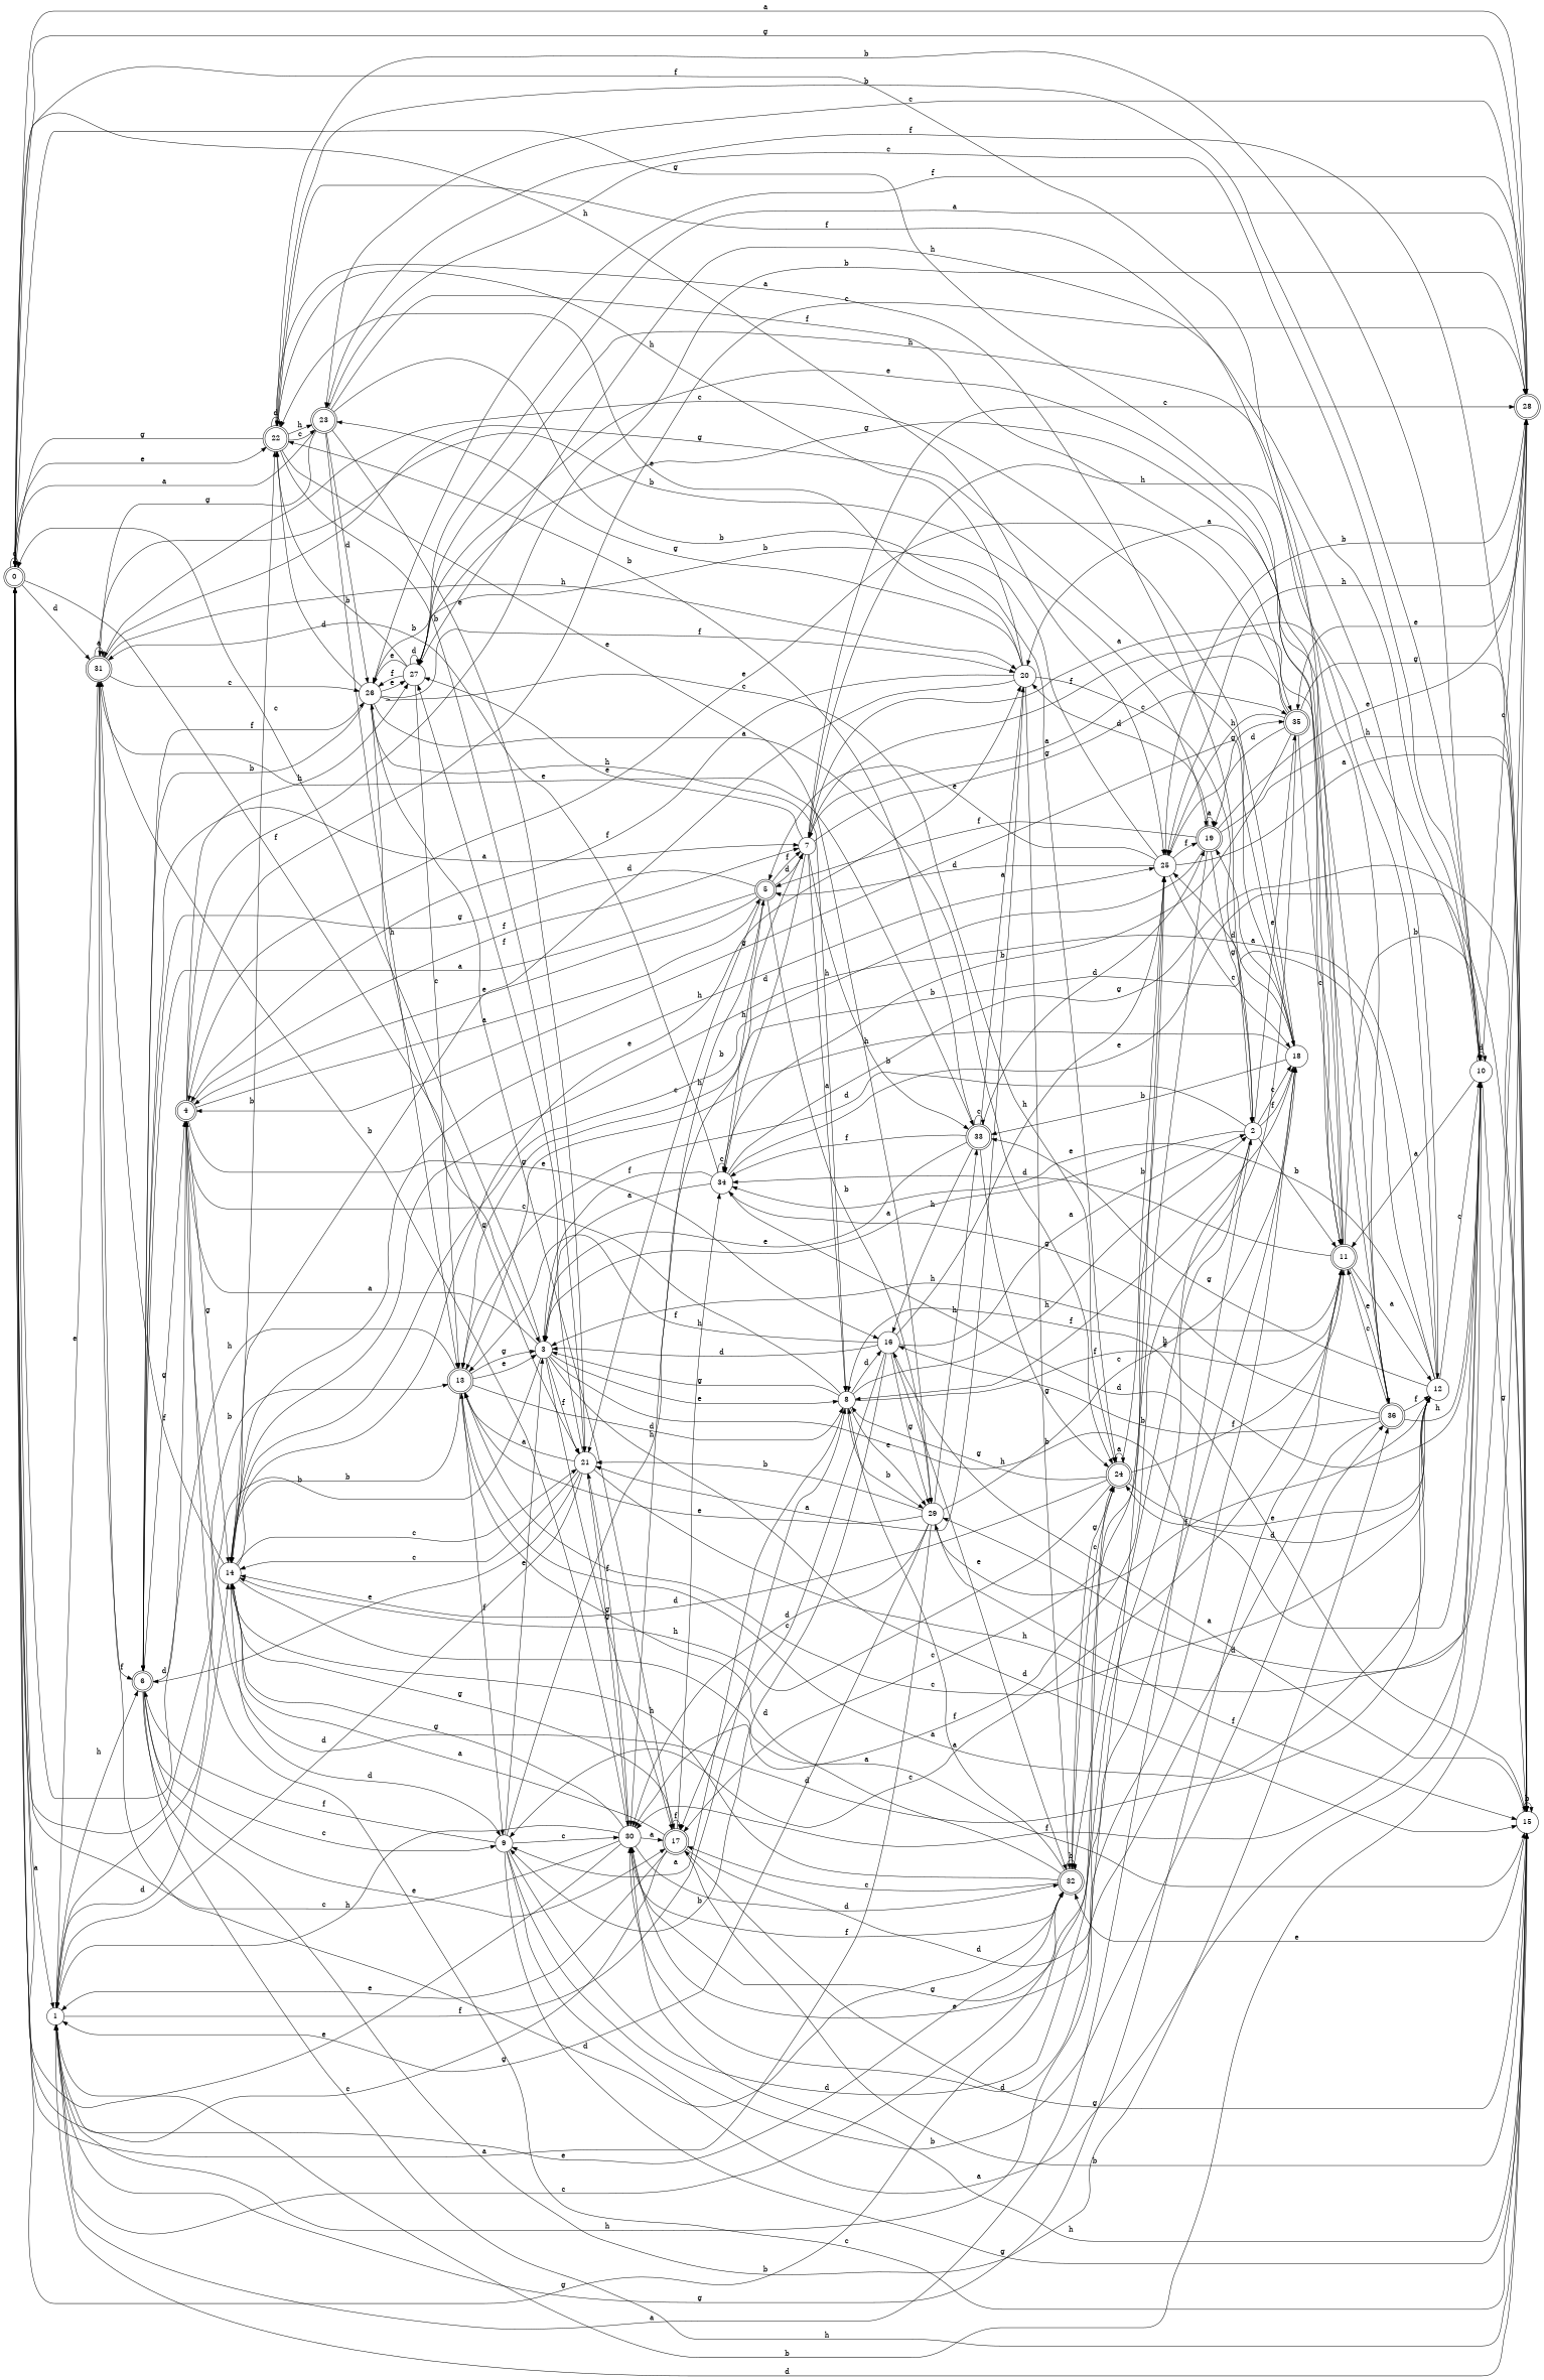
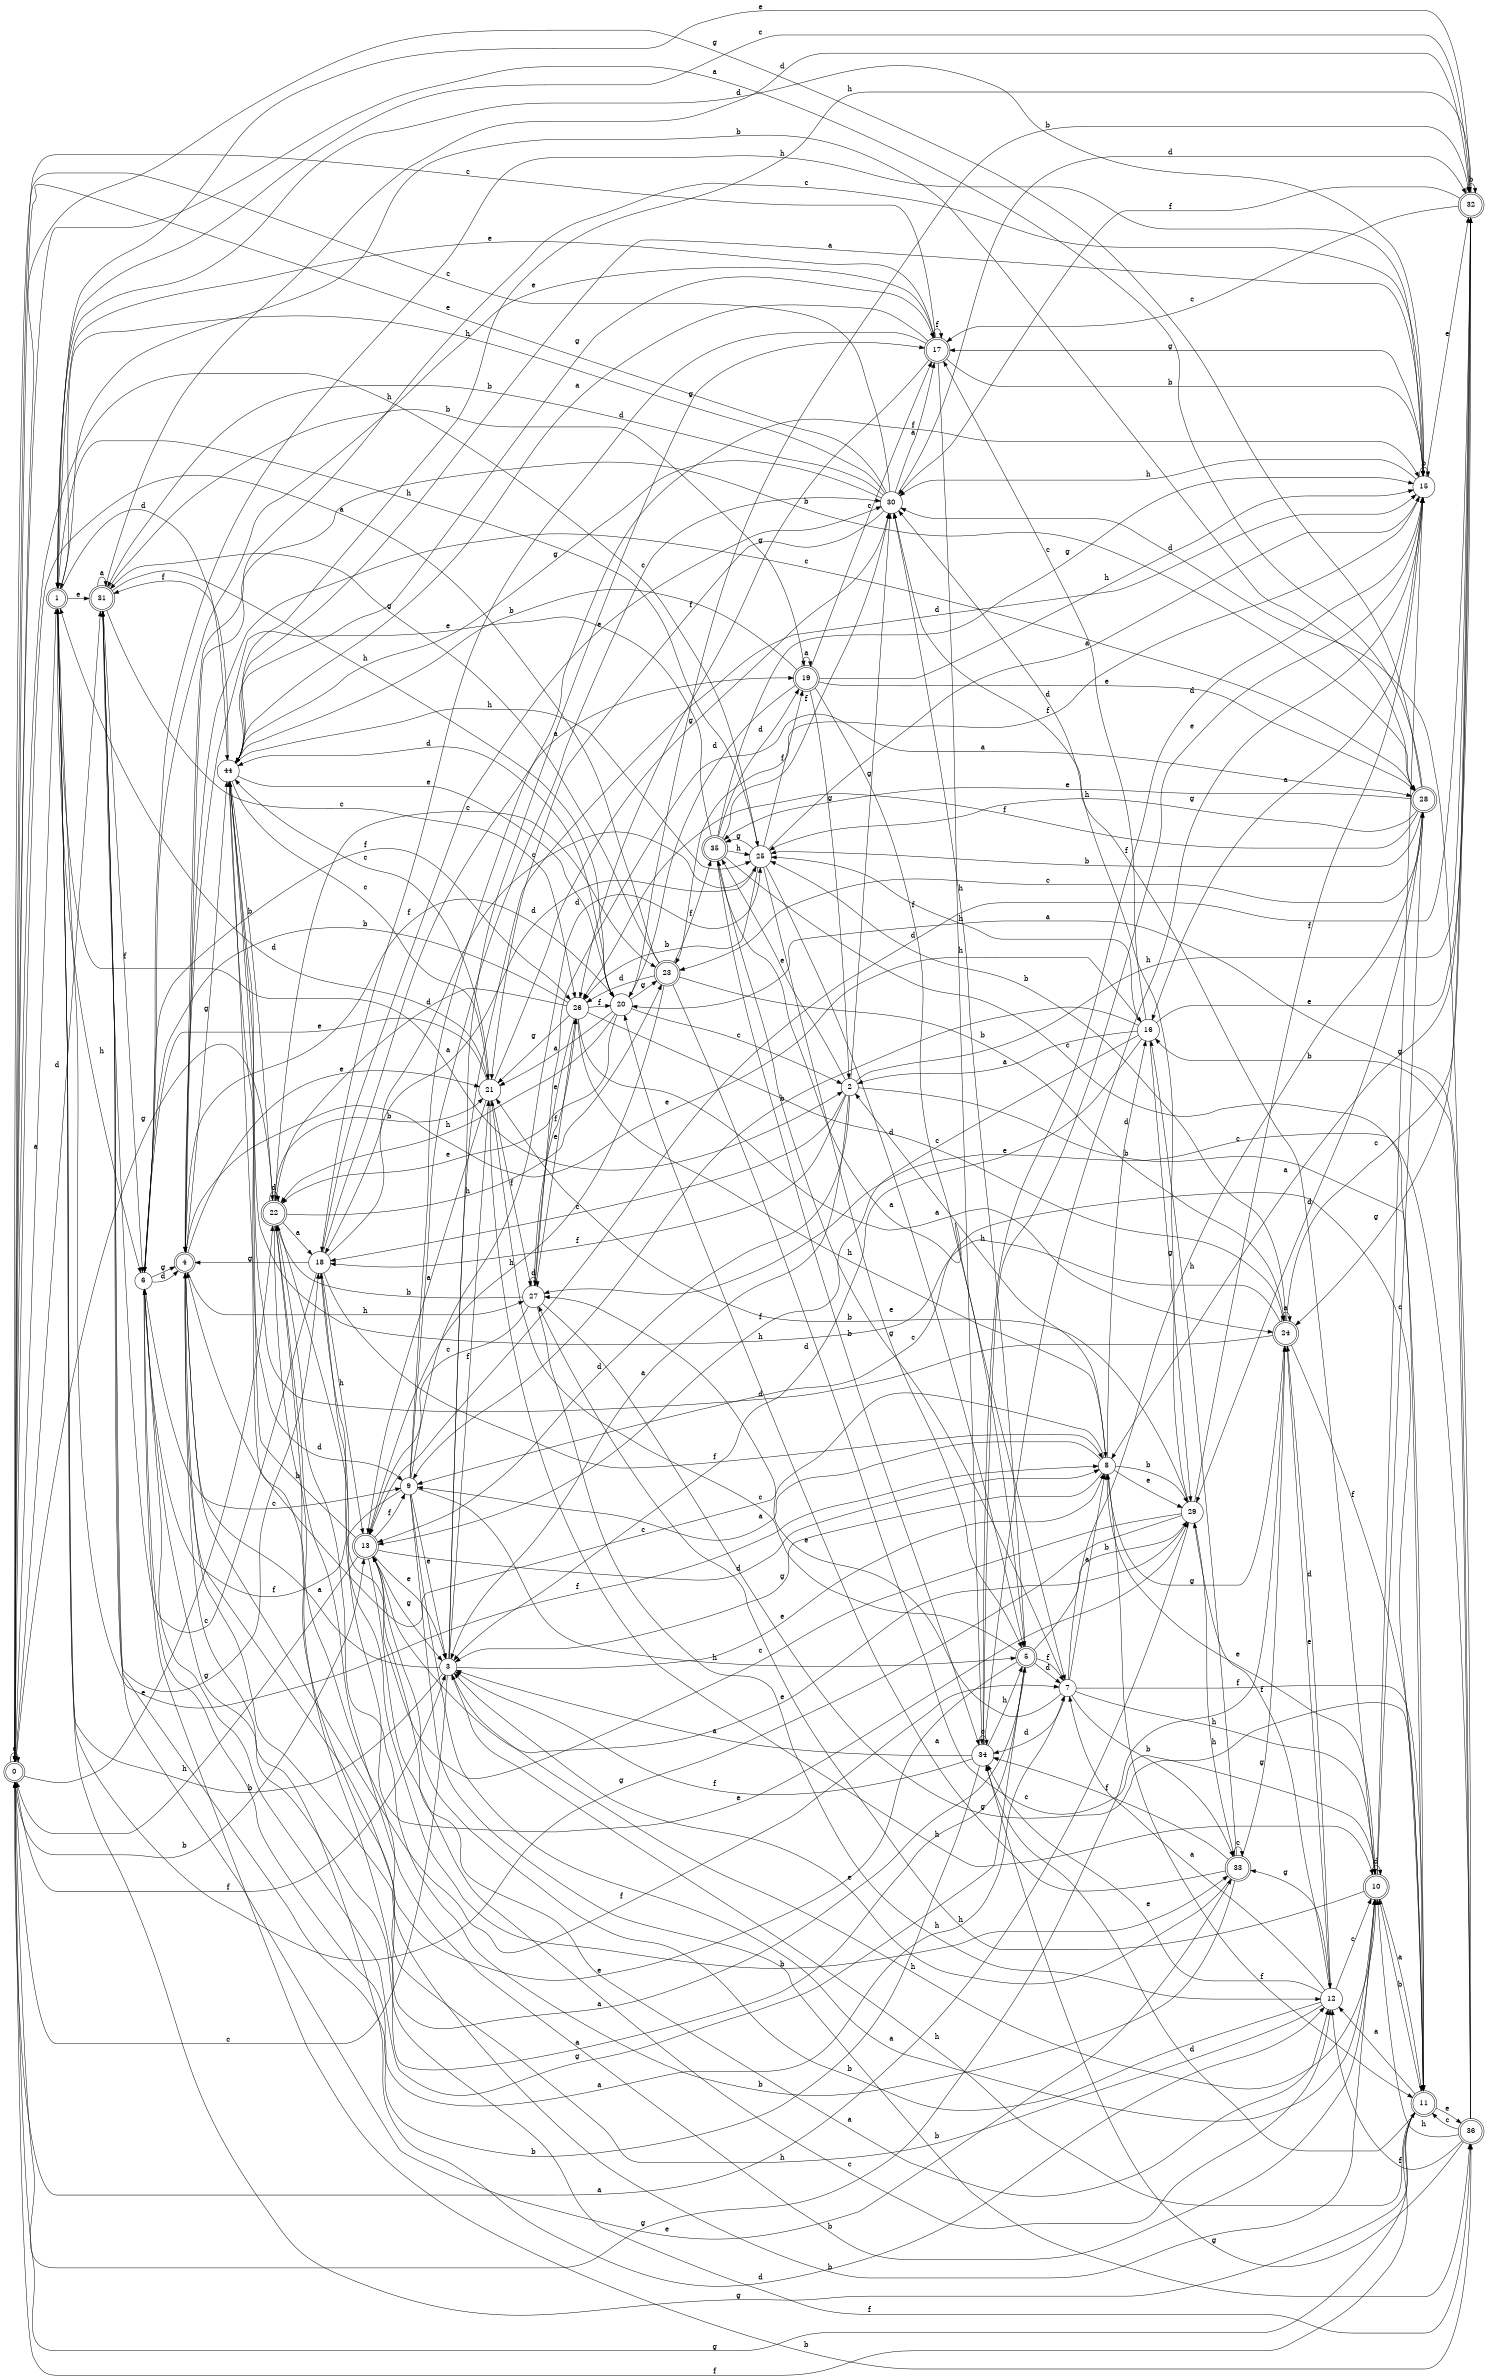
  digraph {
    rankdir=LR
    node [color=black fillcolor=white shape=circle style=filled]
    n1 [label=0 shape=doublecircle style="rounded,filled"]
-   n2 [label=1 style="rounded,filled"]
+   n2 [label=1 shape=doublecircle style="rounded,filled"]
    n3 [label=3]
    n4 [label=13 shape=doublecircle style="rounded,filled"]
    n5 [label=22 shape=doublecircle style="rounded,filled"]
    n6 [label=24 shape=doublecircle style="rounded,filled"]
    n7 [label=25]
    n8 [label=31 shape=doublecircle style="rounded,filled"]
    n9 [label=2]
-   n10 [label=6 shape=doublecircle style="rounded,filled"]
+   n10 [label=6 style="rounded,filled"]
    n11 [label=8]
    n12 [label=11 shape=doublecircle style="rounded,filled"]
-   n13 [label=14]
+   n13 [label=44]
    n14 [label=28 shape=doublecircle style="rounded,filled"]
    n15 [label=32 shape=doublecircle style="rounded,filled"]
    n16 [label=4 shape=doublecircle style="rounded,filled"]
-   n17 [label=10]
+   n17 [label=10 shape=doublecircle]
    n18 [label=15]
    n19 [label=17 shape=doublecircle style="rounded,filled"]
    n20 [label=21]
    n21 [label=12]
    n22 [label=9]
    n23 [label=29]
    n24 [label=36 shape=doublecircle]
    n25 [label=23 shape=doublecircle style="rounded,filled"]
    n26 [label=18]
    n27 [label=35 shape=doublecircle style="rounded,filled"]
    n28 [label=5 shape=doublecircle style="rounded,filled"]
    n29 [label=26]
    n30 [label=19 shape=doublecircle style="rounded,filled"]
    n31 [label=33 shape=doublecircle style="rounded,filled"]
    n32 [label=20]
    n33 [label=30]
    n34 [label=7]
    n35 [label=16]
    n36 [label=34]
    n37 [label=27]
    n1 -> n1 [label=c]
    n1 -> n2 [label=a]
    n1 -> n3 [label=f]
    n1 -> n4 [label=b]
    n1 -> n5 [label=e]
    n1 -> n6 [label=g]
    n1 -> n7 [label=h]
    n1 -> n8 [label=d]
    n2 -> n8 [label=e]
    n2 -> n9 [label=a]
    n2 -> n10 [label=h]
    n2 -> n11 [label=f]
    n2 -> n12 [label=g]
    n2 -> n13 [label=d]
    n2 -> n14 [label=b]
    n2 -> n15 [label=c]
    n3 -> n1 [label=c]
    n3 -> n2 [label=b]
    n3 -> n11 [label=e]
    n3 -> n16 [label=a]
    n3 -> n17 [label=h]
    n3 -> n18 [label=d]
    n3 -> n19 [label=g]
    n3 -> n20 [label=f]
    n4 -> n1 [label=h]
    n4 -> n3 [label=e]
    n4 -> n3 [label=g]
    n4 -> n11 [label=d]
    n4 -> n13 [label=b]
    n4 -> n21 [label=a]
    n4 -> n21 [label=c]
    n4 -> n22 [label=f]
    n5 -> n1 [label=g]
    n5 -> n5 [label=d]
-   n5 -> n9 [label=a]
+   n5 -> n26 [label=a]
    n5 -> n17 [label=b]
    n5 -> n20 [label=b]
    n5 -> n23 [label=e]
    n5 -> n24 [label=f]
    n5 -> n25 [label=c]
    n5 -> n25 [label=h]
    n6 -> n6 [label=a]
    n6 -> n7 [label=b]
    n6 -> n11 [label=g]
    n6 -> n12 [label=f]
    n6 -> n13 [label=d]
    n6 -> n13 [label=h]
    n6 -> n15 [label=c]
    n6 -> n21 [label=e]
    n7 -> n2 [label=h]
    n7 -> n18 [label=a]
    n7 -> n26 [label=c]
    n7 -> n27 [label=g]
    n7 -> n28 [label=d]
    n7 -> n28 [label=e]
    n7 -> n29 [label=b]
    n7 -> n30 [label=f]
    n8 -> n8 [label=a]
    n8 -> n10 [label=f]
    n8 -> n15 [label=d]
    n8 -> n26 [label=g]
    n8 -> n29 [label=c]
    n8 -> n30 [label=b]
    n8 -> n31 [label=e]
    n8 -> n32 [label=h]
    n9 -> n3 [label=a]
    n9 -> n4 [label=d]
    n9 -> n12 [label=b]
    n9 -> n15 [label=h]
    n9 -> n26 [label=c]
    n9 -> n26 [label=f]
    n9 -> n27 [label=e]
    n9 -> n33 [label=g]
    n10 -> n16 [label=d]
    n10 -> n16 [label=g]
    n10 -> n18 [label=h]
    n10 -> n19 [label=e]
    n10 -> n22 [label=c]
    n10 -> n24 [label=b]
    n10 -> n29 [label=f]
    n10 -> n34 [label=a]
    n11 -> n3 [label=g]
    n11 -> n9 [label=h]
    n11 -> n12 [label=f]
    n11 -> n16 [label=c]
    n11 -> n22 [label=a]
    n11 -> n23 [label=b]
    n11 -> n23 [label=e]
    n11 -> n35 [label=d]
    n12 -> n1 [label=f]
    n12 -> n1 [label=g]
    n12 -> n3 [label=h]
    n12 -> n17 [label=b]
    n12 -> n21 [label=a]
    n12 -> n22 [label=c]
    n12 -> n24 [label=e]
    n12 -> n36 [label=d]
    n13 -> n5 [label=b]
    n13 -> n7 [label=h]
    n13 -> n8 [label=f]
    n13 -> n18 [label=a]
    n13 -> n19 [label=g]
    n13 -> n20 [label=c]
    n13 -> n22 [label=d]
    n13 -> n32 [label=e]
    n14 -> n1 [label=a]
    n14 -> n1 [label=g]
    n14 -> n7 [label=b]
    n14 -> n7 [label=h]
    n14 -> n23 [label=d]
    n14 -> n25 [label=c]
    n14 -> n27 [label=e]
    n14 -> n29 [label=f]
    n15 -> n2 [label=e]
    n15 -> n4 [label=d]
    n15 -> n6 [label=g]
    n15 -> n11 [label=a]
    n15 -> n13 [label=h]
    n15 -> n15 [label=b]
    n15 -> n19 [label=c]
    n15 -> n33 [label=f]
    n16 -> n13 [label=g]
    n16 -> n14 [label=b]
    n16 -> n14 [label=c]
    n16 -> n21 [label=d]
    n16 -> n28 [label=a]
    n16 -> n34 [label=f]
    n16 -> n35 [label=e]
    n16 -> n37 [label=h]
    n17 -> n5 [label=b]
    n17 -> n11 [label=e]
    n17 -> n12 [label=a]
    n17 -> n14 [label=c]
    n17 -> n17 [label=d]
    n17 -> n18 [label=g]
    n17 -> n33 [label=f]
    n17 -> n37 [label=h]
    n18 -> n2 [label=d]
    n18 -> n15 [label=e]
    n18 -> n16 [label=c]
    n18 -> n18 [label=b]
    n18 -> n19 [label=g]
    n18 -> n25 [label=f]
    n18 -> n33 [label=h]
    n18 -> n35 [label=a]
    n19 -> n1 [label=c]
    n19 -> n2 [label=e]
    n19 -> n13 [label=a]
    n19 -> n18 [label=b]
    n19 -> n19 [label=f]
    n19 -> n26 [label=d]
    n19 -> n29 [label=g]
    n19 -> n36 [label=h]
    n20 -> n2 [label=d]
    n20 -> n4 [label=a]
    n20 -> n10 [label=e]
    n20 -> n13 [label=c]
    n20 -> n17 [label=h]
    n20 -> n33 [label=g]
    n20 -> n37 [label=f]
    n21 -> n4 [label=b]
    n21 -> n6 [label=d]
    n21 -> n13 [label=h]
    n21 -> n17 [label=c]
    n21 -> n23 [label=f]
    n21 -> n31 [label=g]
    n21 -> n34 [label=a]
    n21 -> n36 [label=e]
    n22 -> n3 [label=e]
    n22 -> n7 [label=d]
    n22 -> n10 [label=f]
    n22 -> n17 [label=a]
-   n22 -> n18 [label=g]
+   n22 -> n18 [label=f]
    n22 -> n24 [label=b]
-   n22 -> n34 [label=h]
+   n22 -> n28 [label=h]
    n22 -> n33 [label=c]
    n23 -> n1 [label=a]
    n23 -> n2 [label=g]
    n23 -> n4 [label=e]
    n23 -> n18 [label=f]
    n23 -> n20 [label=b]
    n23 -> n26 [label=c]
    n23 -> n31 [label=h]
    n23 -> n33 [label=d]
    n24 -> n12 [label=c]
    n24 -> n17 [label=h]
    n24 -> n21 [label=f]
    n24 -> n32 [label=a]
    n24 -> n33 [label=d]
    n24 -> n35 [label=b]
    n24 -> n36 [label=g]
    n24 -> n37 [label=e]
    n25 -> n1 [label=a]
    n25 -> n4 [label=h]
    n25 -> n6 [label=b]
    n25 -> n8 [label=g]
    n25 -> n17 [label=c]
-   n25 -> n20 [label=e]
+   n16 -> n20 [label=e]
    n25 -> n27 [label=f]
    n25 -> n29 [label=d]
    n26 -> n4 [label=h]
    n26 -> n7 [label=d]
    n26 -> n8 [label=c]
    n26 -> n11 [label=f]
    n26 -> n16 [label=g]
    n26 -> n30 [label=a]
    n26 -> n31 [label=b]
    n26 -> n33 [label=e]
    n27 -> n7 [label=h]
    n27 -> n12 [label=c]
    n27 -> n16 [label=e]
    n27 -> n18 [label=g]
    n27 -> n30 [label=d]
    n27 -> n33 [label=f]
    n27 -> n34 [label=a]
    n27 -> n36 [label=b]
    n28 -> n10 [label=a]
    n28 -> n10 [label=g]
    n28 -> n16 [label=e]
    n28 -> n20 [label=c]
    n28 -> n23 [label=b]
    n28 -> n33 [label=h]
    n28 -> n34 [label=d]
    n28 -> n34 [label=f]
    n29 -> n5 [label=d]
    n29 -> n6 [label=a]
    n29 -> n6 [label=c]
    n29 -> n10 [label=b]
    n29 -> n11 [label=h]
    n29 -> n20 [label=g]
    n29 -> n32 [label=f]
    n29 -> n37 [label=e]
    n30 -> n9 [label=g]
    n30 -> n13 [label=b]
    n30 -> n14 [label=e]
    n30 -> n18 [label=h]
    n30 -> n19 [label=c]
    n30 -> n28 [label=f]
    n30 -> n30 [label=a]
    n30 -> n32 [label=d]
    n31 -> n3 [label=e]
    n31 -> n5 [label=b]
    n31 -> n6 [label=g]
-   n31 -> n30 [label=d]
    n31 -> n31 [label=c]
    n31 -> n32 [label=a]
    n31 -> n35 [label=h]
    n31 -> n36 [label=f]
    n32 -> n5 [label=e]
    n32 -> n5 [label=h]
    n32 -> n9 [label=c]
    n32 -> n13 [label=d]
    n32 -> n15 [label=b]
    n32 -> n16 [label=f]
    n32 -> n20 [label=a]
    n32 -> n25 [label=g]
    n33 -> n1 [label=c]
    n33 -> n1 [label=e]
    n33 -> n2 [label=h]
    n33 -> n8 [label=b]
    n33 -> n13 [label=g]
    n33 -> n15 [label=d]
    n33 -> n19 [label=a]
    n33 -> n20 [label=f]
    n34 -> n11 [label=a]
    n34 -> n12 [label=f]
    n34 -> n14 [label=c]
    n34 -> n17 [label=h]
    n34 -> n27 [label=g]
    n34 -> n31 [label=b]
    n34 -> n36 [label=d]
    n34 -> n37 [label=e]
    n35 -> n3 [label=d]
    n35 -> n4 [label=f]
    n35 -> n7 [label=h]
    n35 -> n9 [label=a]
    n35 -> n15 [label=e]
    n35 -> n19 [label=c]
    n35 -> n22 [label=b]
    n35 -> n23 [label=g]
    n36 -> n3 [label=a]
    n36 -> n3 [label=f]
    n36 -> n8 [label=b]
    n36 -> n18 [label=d]
    n36 -> n18 [label=e]
    n36 -> n18 [label=g]
    n36 -> n28 [label=h]
    n36 -> n36 [label=c]
    n37 -> n4 [label=c]
    n37 -> n5 [label=b]
    n37 -> n12 [label=g]
    n37 -> n14 [label=a]
    n37 -> n21 [label=h]
    n37 -> n29 [label=e]
    n37 -> n29 [label=f]
    n37 -> n37 [label=d]
  }
